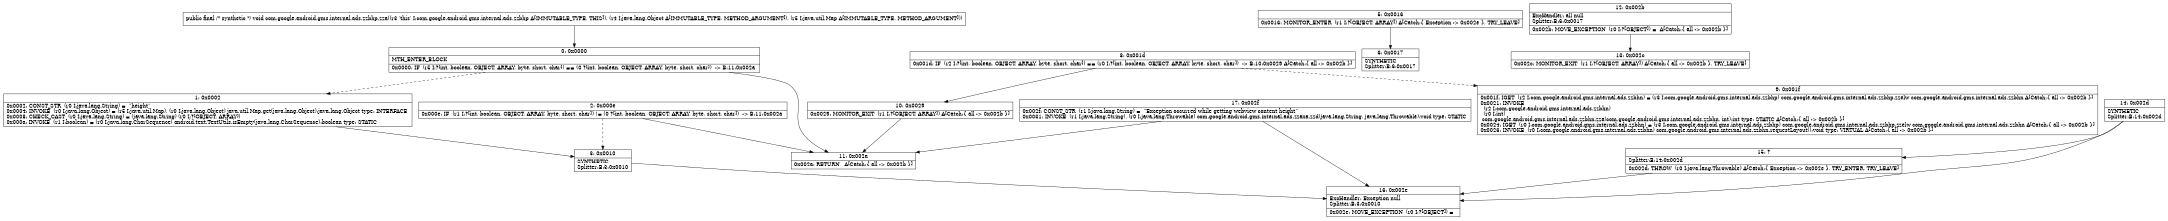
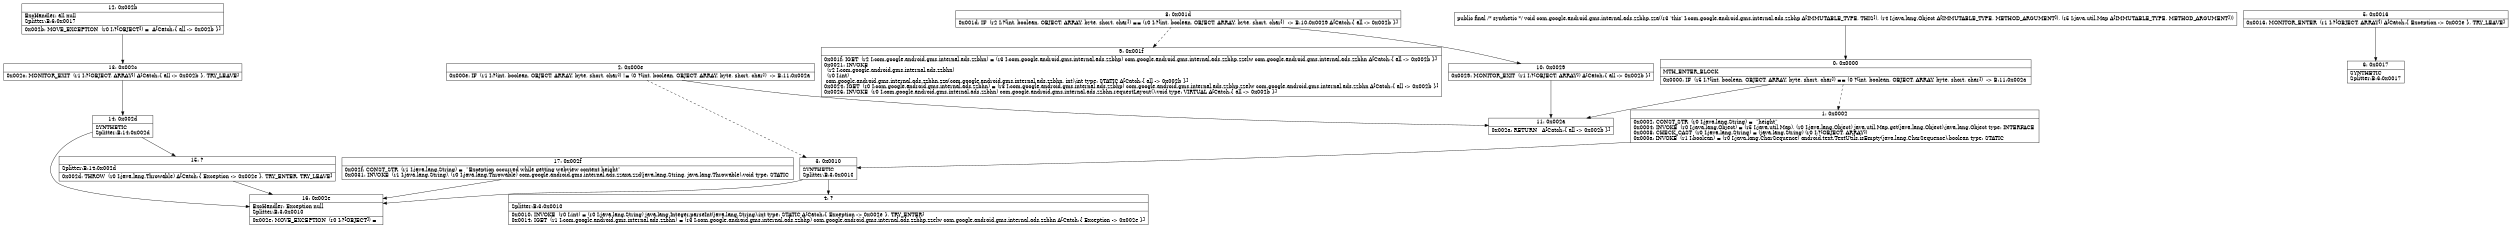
  digraph {
    node [shape=record]
    n1 [label="{0\:\ 0x0000|MTH_ENTER_BLOCK\l|0x0000: IF  (r5 I:?[int, boolean, OBJECT, ARRAY, byte, short, char]) == (0 ?[int, boolean, OBJECT, ARRAY, byte, short, char])  \-\> B:11:0x002a \l}"]
    n2 [label="{1\:\ 0x0002|0x0002: CONST_STR  (r0 I:java.lang.String) =  \"height\" \l0x0004: INVOKE  (r0 I:java.lang.Object) = (r5 I:java.util.Map), (r0 I:java.lang.Object) java.util.Map.get(java.lang.Object):java.lang.Object type: INTERFACE \l0x0008: CHECK_CAST  (r0 I:java.lang.String) = (java.lang.String) (r0 I:?[OBJECT, ARRAY]) \l0x000a: INVOKE  (r1 I:boolean) = (r0 I:java.lang.CharSequence) android.text.TextUtils.isEmpty(java.lang.CharSequence):boolean type: STATIC \l}"]
    n3 [label="{11\:\ 0x002a|0x002a: RETURN   A[Catch:\{ all \-\> 0x002b \}]\l}"]
    n4 [label="{3\:\ 0x0010|SYNTHETIC\lSplitter:B:3:0x0010\l}"]
    n5 [label="{2\:\ 0x000e|0x000e: IF  (r1 I:?[int, boolean, OBJECT, ARRAY, byte, short, char]) != (0 ?[int, boolean, OBJECT, ARRAY, byte, short, char])  \-\> B:11:0x002a \l}"]
+   n6 [label="{4\:\ ?|Splitter:B:3:0x0010\l|0x0010: INVOKE  (r0 I:int) = (r0 I:java.lang.String) java.lang.Integer.parseInt(java.lang.String):int type: STATIC A[Catch:\{ Exception \-\> 0x002e \}, TRY_ENTER]\l0x0014: IGET  (r1 I:com.google.android.gms.internal.ads.zzbhn) = (r3 I:com.google.android.gms.internal.ads.zzbhp) com.google.android.gms.internal.ads.zzbhp.zzelw com.google.android.gms.internal.ads.zzbhn A[Catch:\{ Exception \-\> 0x002e \}]\l}"]
    n7 [label="{16\:\ 0x002e|ExcHandler: Exception null\lSplitter:B:3:0x0010\l|0x002e: MOVE_EXCEPTION  (r0 I:?[OBJECT]) =  \l}"]
    n8 [label="{5\:\ 0x0016|0x0016: MONITOR_ENTER  (r1 I:?[OBJECT, ARRAY]) A[Catch:\{ Exception \-\> 0x002e \}, TRY_LEAVE]\l}"]
    n9 [label="{6\:\ 0x0017|SYNTHETIC\lSplitter:B:6:0x0017\l}"]
    n10 [label="{12\:\ 0x002b|ExcHandler: all null\lSplitter:B:6:0x0017\l|0x002b: MOVE_EXCEPTION  (r0 I:?[OBJECT]) =  A[Catch:\{ all \-\> 0x002b \}]\l}"]
    n11 [label="{13\:\ 0x002c|0x002c: MONITOR_EXIT  (r1 I:?[OBJECT, ARRAY]) A[Catch:\{ all \-\> 0x002b \}, TRY_LEAVE]\l}"]
    n12 [label="{8\:\ 0x001d|0x001d: IF  (r2 I:?[int, boolean, OBJECT, ARRAY, byte, short, char]) == (r0 I:?[int, boolean, OBJECT, ARRAY, byte, short, char])  \-\> B:10:0x0029 A[Catch:\{ all \-\> 0x002b \}]\l}"]
    n13 [label="{9\:\ 0x001f|0x001f: IGET  (r2 I:com.google.android.gms.internal.ads.zzbhn) = (r3 I:com.google.android.gms.internal.ads.zzbhp) com.google.android.gms.internal.ads.zzbhp.zzelw com.google.android.gms.internal.ads.zzbhn A[Catch:\{ all \-\> 0x002b \}]\l0x0021: INVOKE  \l  (r2 I:com.google.android.gms.internal.ads.zzbhn)\l  (r0 I:int)\l com.google.android.gms.internal.ads.zzbhn.zza(com.google.android.gms.internal.ads.zzbhn, int):int type: STATIC A[Catch:\{ all \-\> 0x002b \}]\l0x0024: IGET  (r0 I:com.google.android.gms.internal.ads.zzbhn) = (r3 I:com.google.android.gms.internal.ads.zzbhp) com.google.android.gms.internal.ads.zzbhp.zzelw com.google.android.gms.internal.ads.zzbhn A[Catch:\{ all \-\> 0x002b \}]\l0x0026: INVOKE  (r0 I:com.google.android.gms.internal.ads.zzbhn) com.google.android.gms.internal.ads.zzbhn.requestLayout():void type: VIRTUAL A[Catch:\{ all \-\> 0x002b \}]\l}"]
    n14 [label="{10\:\ 0x0029|0x0029: MONITOR_EXIT  (r1 I:?[OBJECT, ARRAY]) A[Catch:\{ all \-\> 0x002b \}]\l}"]
    n15 [label="{14\:\ 0x002d|SYNTHETIC\lSplitter:B:14:0x002d\l}"]
    n16 [label="{15\:\ ?|Splitter:B:14:0x002d\l|0x002d: THROW  (r0 I:java.lang.Throwable) A[Catch:\{ Exception \-\> 0x002e \}, TRY_ENTER, TRY_LEAVE]\l}"]
    n17 [label="{17\:\ 0x002f|0x002f: CONST_STR  (r1 I:java.lang.String) =  \"Exception occurred while getting webview content height\" \l0x0031: INVOKE  (r1 I:java.lang.String), (r0 I:java.lang.Throwable) com.google.android.gms.internal.ads.zzaxa.zzd(java.lang.String, java.lang.Throwable):void type: STATIC \l}"]
    n18 [label="{public final \/* synthetic *\/ void com.google.android.gms.internal.ads.zzbhp.zza((r3 'this' I:com.google.android.gms.internal.ads.zzbhp A[IMMUTABLE_TYPE, THIS]), (r4 I:java.lang.Object A[IMMUTABLE_TYPE, METHOD_ARGUMENT]), (r5 I:java.util.Map A[IMMUTABLE_TYPE, METHOD_ARGUMENT])) }"]
    n1 -> n2 [style=dashed]
    n1 -> n3
    n2 -> n4
+   n4 -> n6
    n4 -> n7
    n5 -> n3
    n5 -> n4 [style=dashed]
    n8 -> n9
    n10 -> n11
+   n11 -> n15
    n12 -> n13 [style=dashed]
    n12 -> n14
    n14 -> n3
    n15 -> n7
    n15 -> n16
    n16 -> n7
-   n17 -> n3
    n17 -> n7
    n18 -> n1
  }
